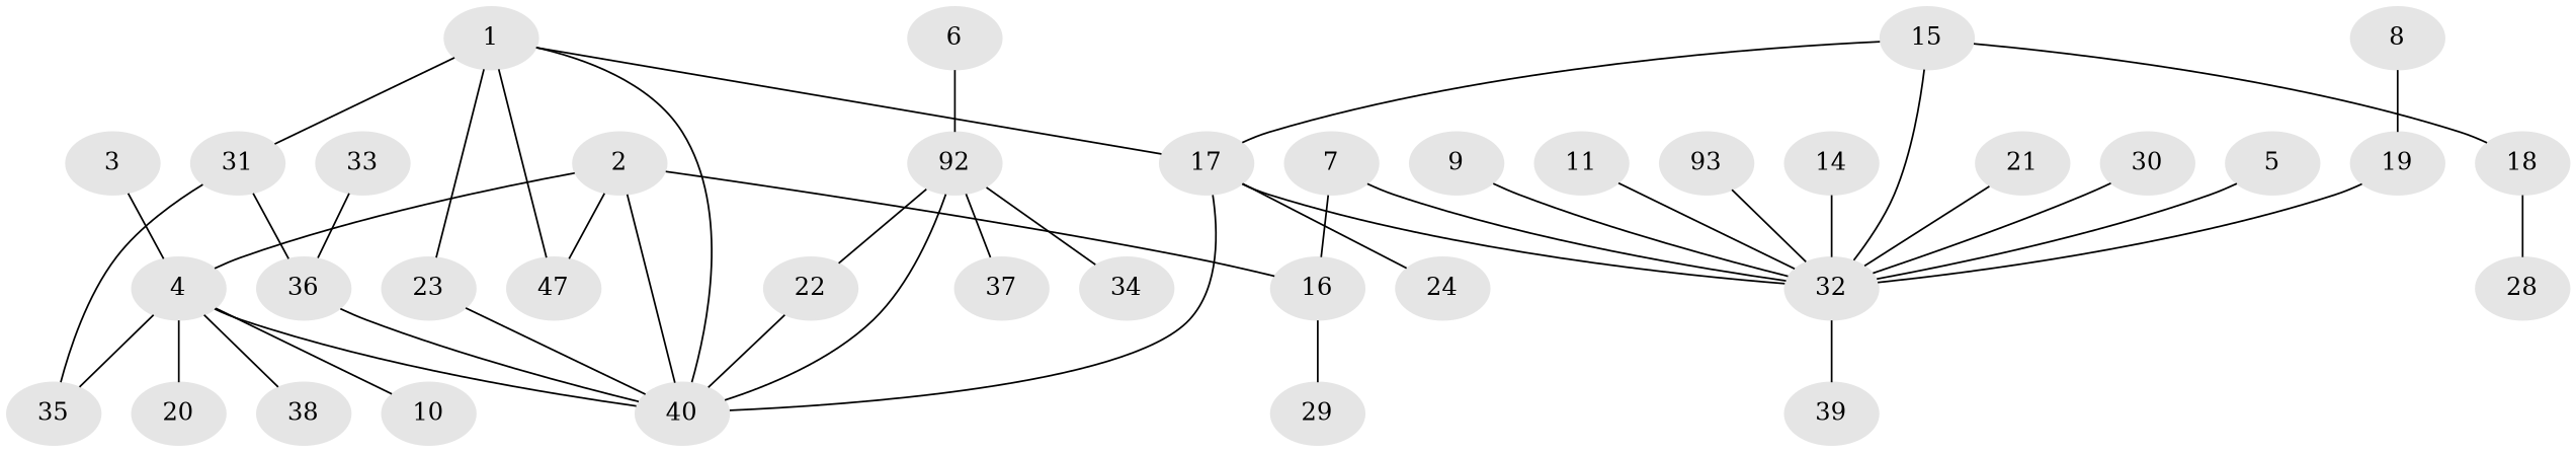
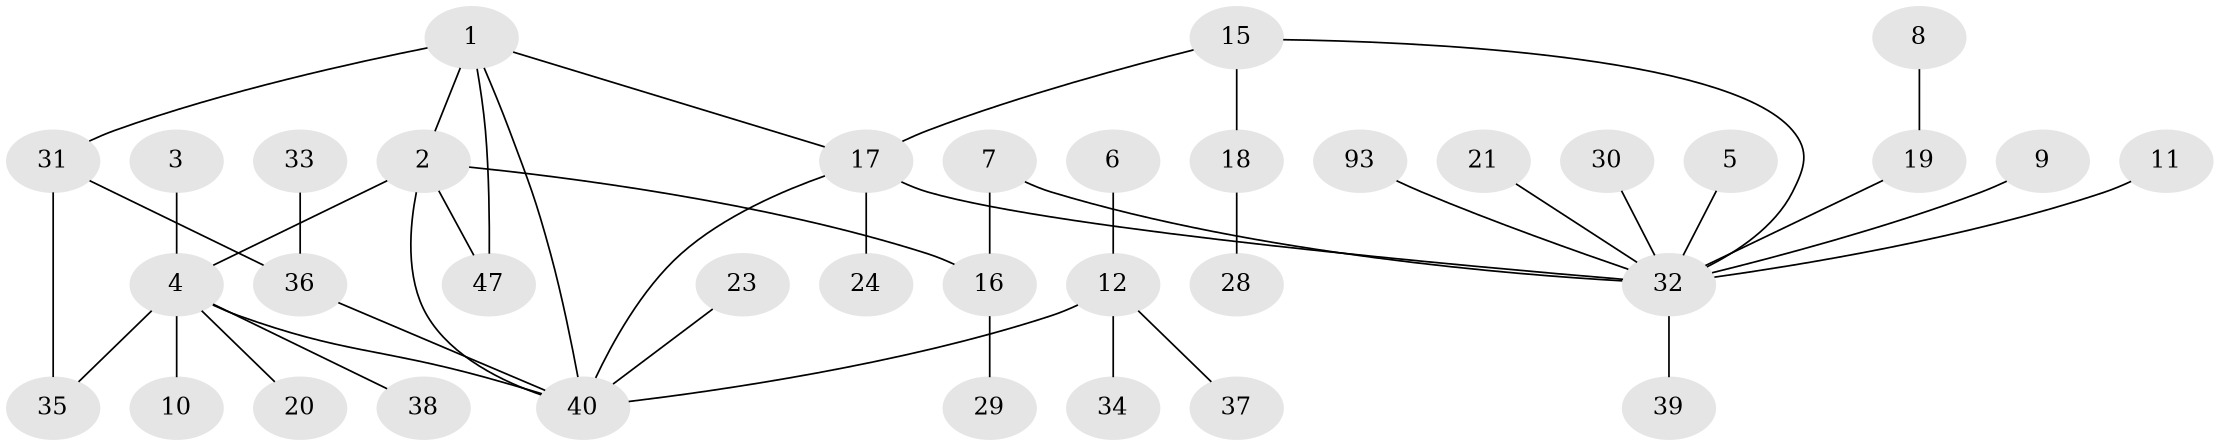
  graph {
    node [color=gray90 style=filled]
    edge [weight=1.0]
    1
    2
    17
    n4 [label=47]
    31
    40
    4
    16
    32
    24
    35
    36
    10
    20
    38
    7
    29
    3
    18
    28
    5
    39
    6
-   12 [label=92]
-   22
+   12
    34
    37
    8
    19
    9
    11
    n32 [label=93]
-   14
    15
    21
    23
    30
    33
-   1 -- 23
+   1 -- 2
    1 -- 17
    1 -- n4
    1 -- 31 [weight=2.0]
    1 -- 40
    2 -- n4
    2 -- 40
    2 -- 4
    2 -- 16
    17 -- 40
    17 -- 32
    17 -- 24
    31 -- 35
    31 -- 36
    4 -- 40
    4 -- 35
    4 -- 10
    4 -- 20
    4 -- 38
    16 -- 29
    32 -- 39
    36 -- 40
    7 -- 16
    7 -- 32
    3 -- 4
    18 -- 28
    5 -- 32
    6 -- 12
    12 -- 40
-   12 -- 22
    12 -- 34
    12 -- 37
-   22 -- 40
    8 -- 19
    19 -- 32
    9 -- 32
    11 -- 32
    n32 -- 32
-   14 -- 32
    15 -- 17
    15 -- 32
    15 -- 18
    21 -- 32
    23 -- 40
    30 -- 32
    33 -- 36
  }
